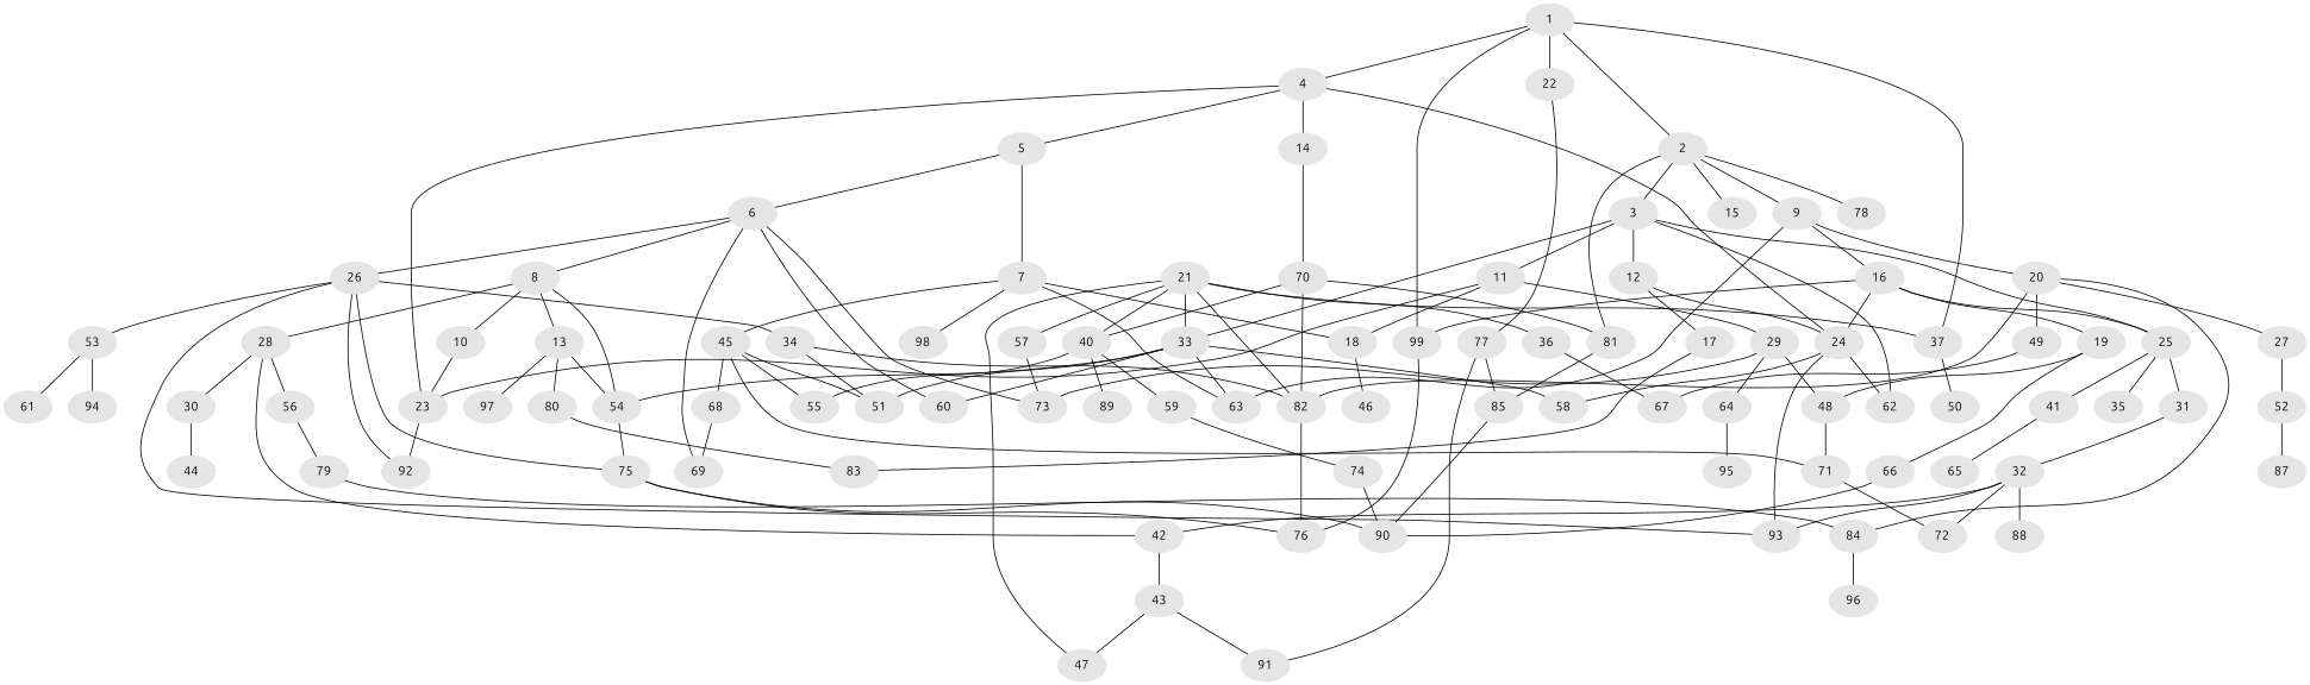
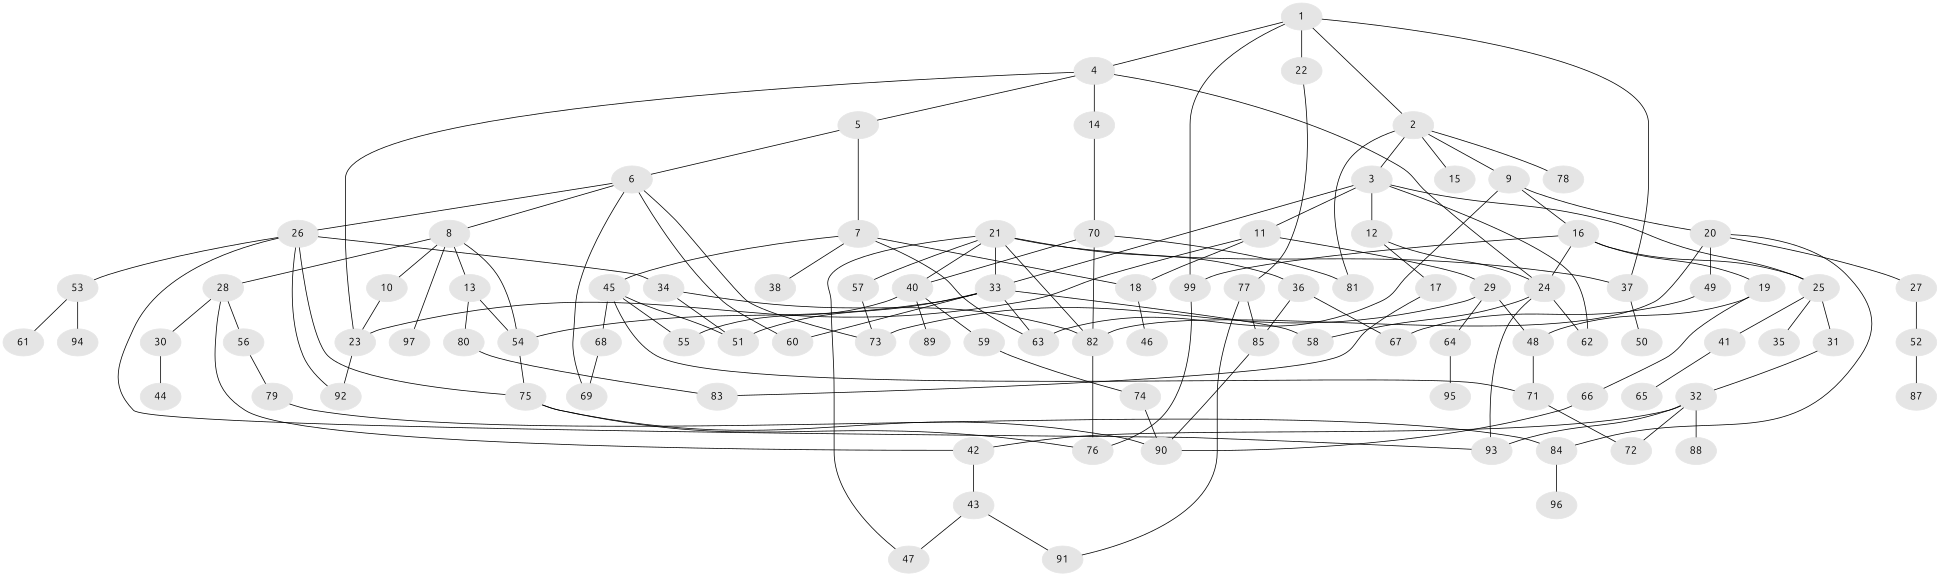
  graph {
    fontname=Ubuntu
    node [color=gray90 fontname=Ubuntu style=filled]
    edge [fontname=Ubuntu]
    1
    2
    4
    22
    37
    n6 [label=99]
    3
    9
    15
    78
    81
    5
    14
    23
    24
    77
    50
    76
    11
    12
    25
    33
    62
    63
    16
    20
    18
    29
    17
    31
    35
    41
    60
    54
    58
    51
    6
    7
    70
    92
    93
    8
    26
    69
    73
-   38 [label=98]
+   38
    45
    10
    13
    28
    34
    53
    75
    46
    55
    68
    71
    80
    97
    30
    42
    56
    19
    27
    49
    82
    84
    48
    64
    83
    21
    40
    36
    47
    57
    59
    89
    66
    90
    52
    67
    96
    85
    91
    32
    65
    61
    94
    87
    44
    43
    79
    95
    72
    88
    74
    1 -- 2
    1 -- 4
    1 -- 22
    1 -- 37
    1 -- n6
    2 -- 3
    2 -- 9
    2 -- 15
    2 -- 78
    2 -- 81
    4 -- 5
    4 -- 14
    4 -- 23
    4 -- 24
    22 -- 77
    37 -- 50
    n6 -- 76
    3 -- 11
    3 -- 12
    3 -- 25
    3 -- 33
    3 -- 62
    9 -- 63
    9 -- 16
    9 -- 20
    5 -- 6
    5 -- 7
    14 -- 70
    23 -- 92
    24 -- 62
    24 -- 58
    24 -- 93
    77 -- 85
    77 -- 91
    11 -- 23
    11 -- 18
    11 -- 29
    12 -- 24
    12 -- 17
    25 -- 31
    25 -- 35
    25 -- 41
    33 -- 63
    33 -- 60
    33 -- 54
    33 -- 58
    33 -- 51
    16 -- n6
    16 -- 24
    16 -- 25
    16 -- 19
    20 -- 27
    20 -- 49
    20 -- 82
    20 -- 84
    18 -- 46
    29 -- 73
    29 -- 48
    29 -- 64
    17 -- 83
    31 -- 32
    41 -- 65
    54 -- 75
    6 -- 60
    6 -- 8
    6 -- 26
    6 -- 69
    6 -- 73
    7 -- 63
    7 -- 18
    7 -- 38
    7 -- 45
    70 -- 81
    70 -- 82
    70 -- 40
    8 -- 54
    8 -- 10
    8 -- 13
    8 -- 28
    26 -- 92
    26 -- 93
    26 -- 34
    26 -- 53
    26 -- 75
    45 -- 51
    45 -- 55
    45 -- 68
    45 -- 71
    10 -- 23
    13 -- 54
    13 -- 80
-   13 -- 97
+   8 -- 97
    28 -- 30
    28 -- 42
    28 -- 56
    34 -- 51
    34 -- 82
    53 -- 61
    53 -- 94
    75 -- 76
    75 -- 90
    68 -- 69
    71 -- 72
    80 -- 83
    30 -- 44
    42 -- 43
    56 -- 79
    19 -- 48
    19 -- 66
    27 -- 52
    49 -- 67
    82 -- 76
    84 -- 96
    48 -- 71
    64 -- 95
    21 -- 37
    21 -- 33
    21 -- 82
    21 -- 40
    21 -- 36
    21 -- 47
    21 -- 57
    40 -- 55
    40 -- 59
    40 -- 89
    36 -- 67
-   81 -- 85
+   36 -- 85
    57 -- 73
    59 -- 74
    66 -- 90
    52 -- 87
    85 -- 90
    32 -- 93
    32 -- 42
    32 -- 72
    32 -- 88
    43 -- 47
    43 -- 91
    79 -- 84
    74 -- 90
  }
